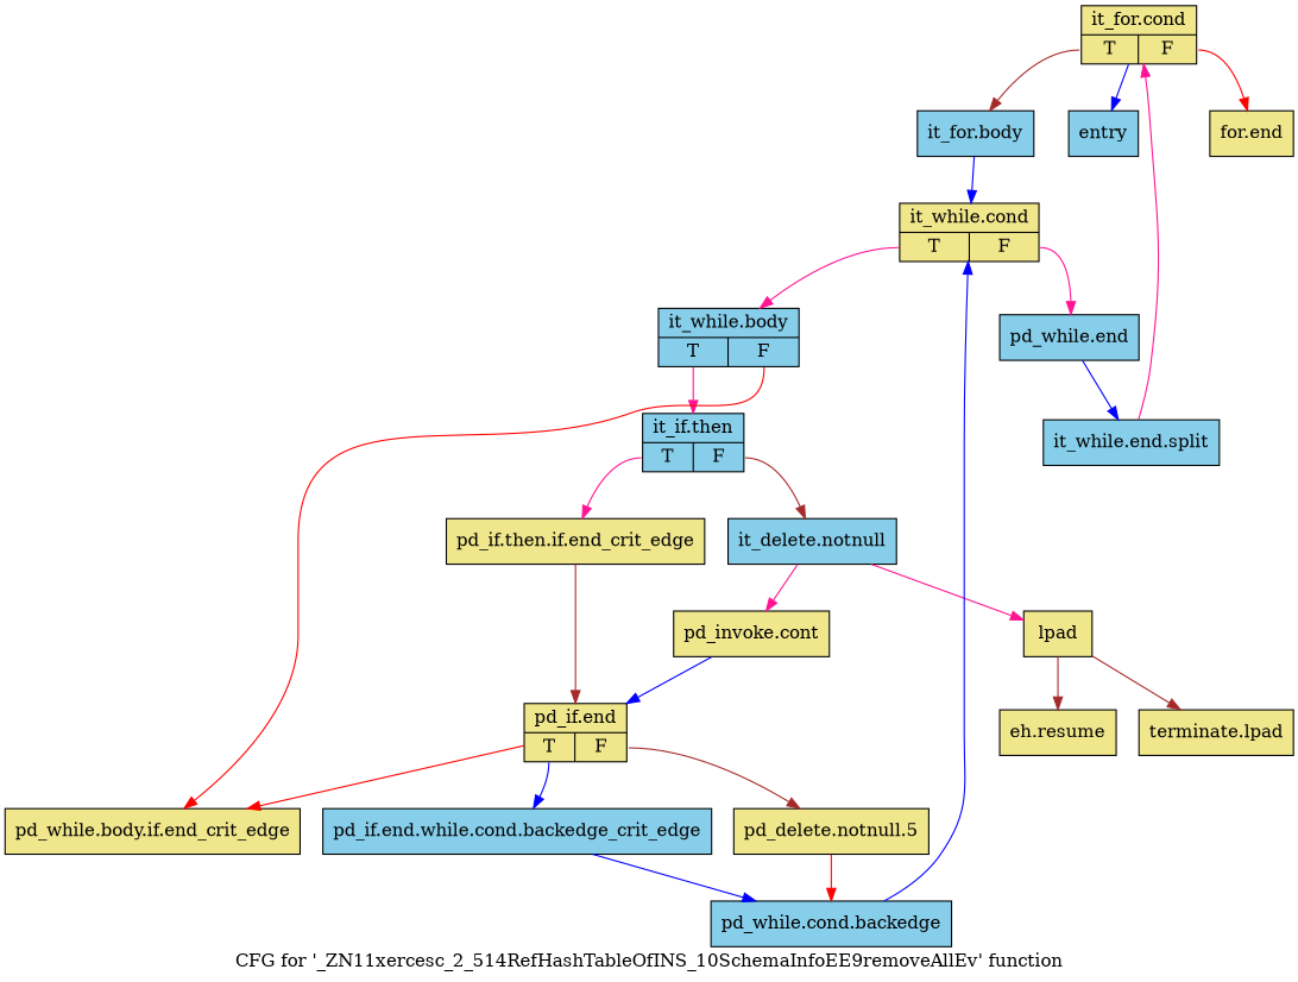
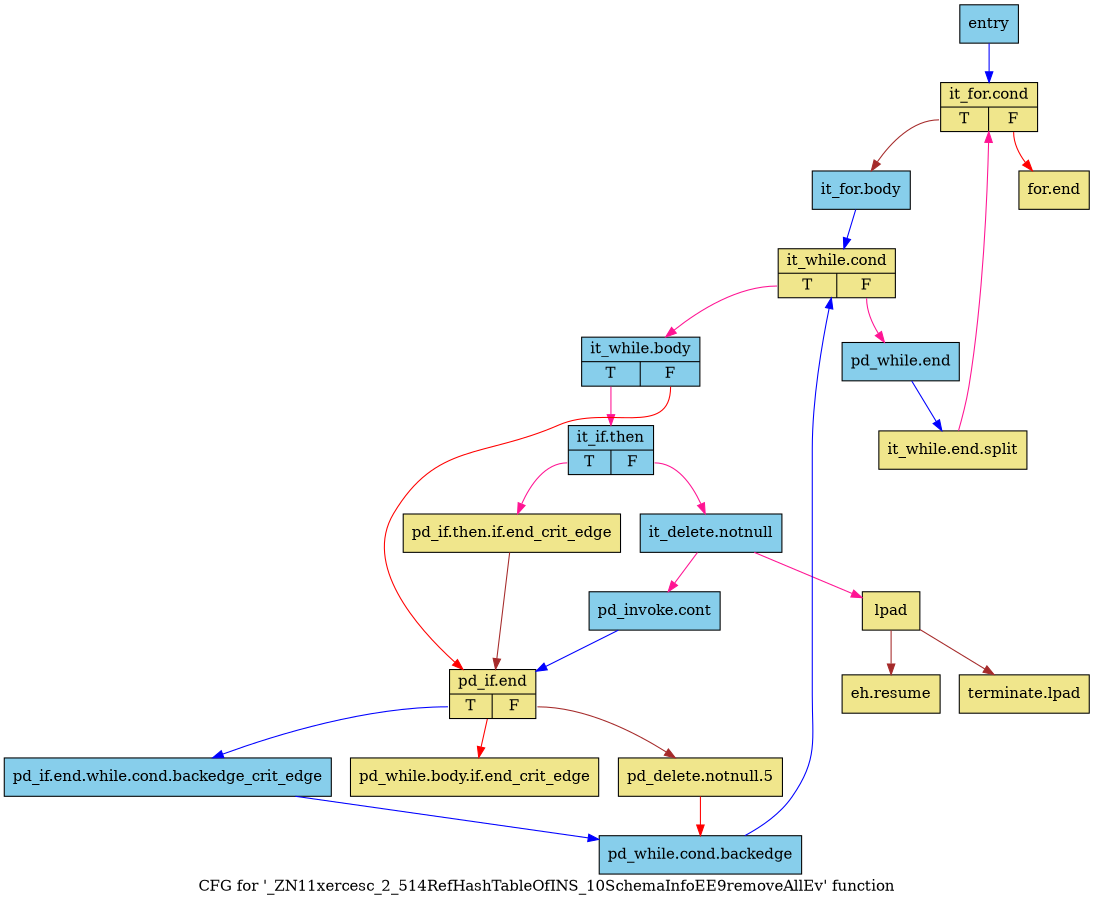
  digraph {
    label="CFG for '_ZN11xercesc_2_514RefHashTableOfINS_10SchemaInfoEE9removeAllEv' function"
    node [fillcolor=khaki shape=record style=filled]
    edge [color=deeppink]
    n1 [fillcolor=skyblue label="{entry}"]
    n2 [label="{it_for.cond|{<s0>T|<s1>F}}"]
    n3 [fillcolor=skyblue label="{it_for.body}"]
    n4 [label="{for.end}"]
    n5 [label="{it_while.cond|{<s0>T|<s1>F}}"]
    n6 [fillcolor=skyblue label="{it_while.body|{<s0>T|<s1>F}}"]
    n7 [fillcolor=skyblue label="{pd_while.end}"]
    n8 [fillcolor=skyblue label="{it_if.then|{<s0>T|<s1>F}}"]
    n9 [label="{pd_while.body.if.end_crit_edge}"]
-   n10 [fillcolor=skyblue label="{it_while.end.split}"]
+   n10 [label="{it_while.end.split}"]
    n11 [label="{pd_if.then.if.end_crit_edge}"]
    n12 [fillcolor=skyblue label="{it_delete.notnull}"]
    n13 [label="{pd_if.end|{<s0>T|<s1>F}}"]
-   n14 [label="{pd_invoke.cont}"]
+   n14 [fillcolor=skyblue label="{pd_invoke.cont}"]
    n15 [label="{lpad}"]
    n16 [fillcolor=skyblue label="{pd_if.end.while.cond.backedge_crit_edge}"]
    n17 [label="{pd_delete.notnull.5}"]
    n18 [fillcolor=skyblue label="{pd_while.cond.backedge}"]
    n19 [label="{eh.resume}"]
    n20 [label="{terminate.lpad}"]
-   n2 -> n1 [color=blue]
+   n1 -> n2 [color=blue]
    n2 -> n3 [color=brown tailport=s0]
    n2 -> n4 [color=red tailport=s1]
    n3 -> n5 [color=blue]
    n5 -> n6 [tailport=s0]
    n5 -> n7 [tailport=s1]
    n6 -> n8 [tailport=s0]
-   n6 -> n9 [color=red tailport=s1]
+   n6 -> n13 [color=red tailport=s1]
    n7 -> n10 [color=blue]
    n8 -> n11 [tailport=s0]
-   n8 -> n12 [color=brown tailport=s1]
+   n8 -> n12 [tailport=s1]
    n10 -> n2
    n11 -> n13 [color=brown]
    n12 -> n14
    n12 -> n15
    n13 -> n9 [color=red]
    n13 -> n16 [color=blue tailport=s0]
    n13 -> n17 [color=brown tailport=s1]
    n14 -> n13 [color=blue]
    n15 -> n19 [color=brown]
    n15 -> n20 [color=brown]
    n16 -> n18 [color=blue]
    n17 -> n18 [color=red]
    n18 -> n5 [color=blue]
  }
